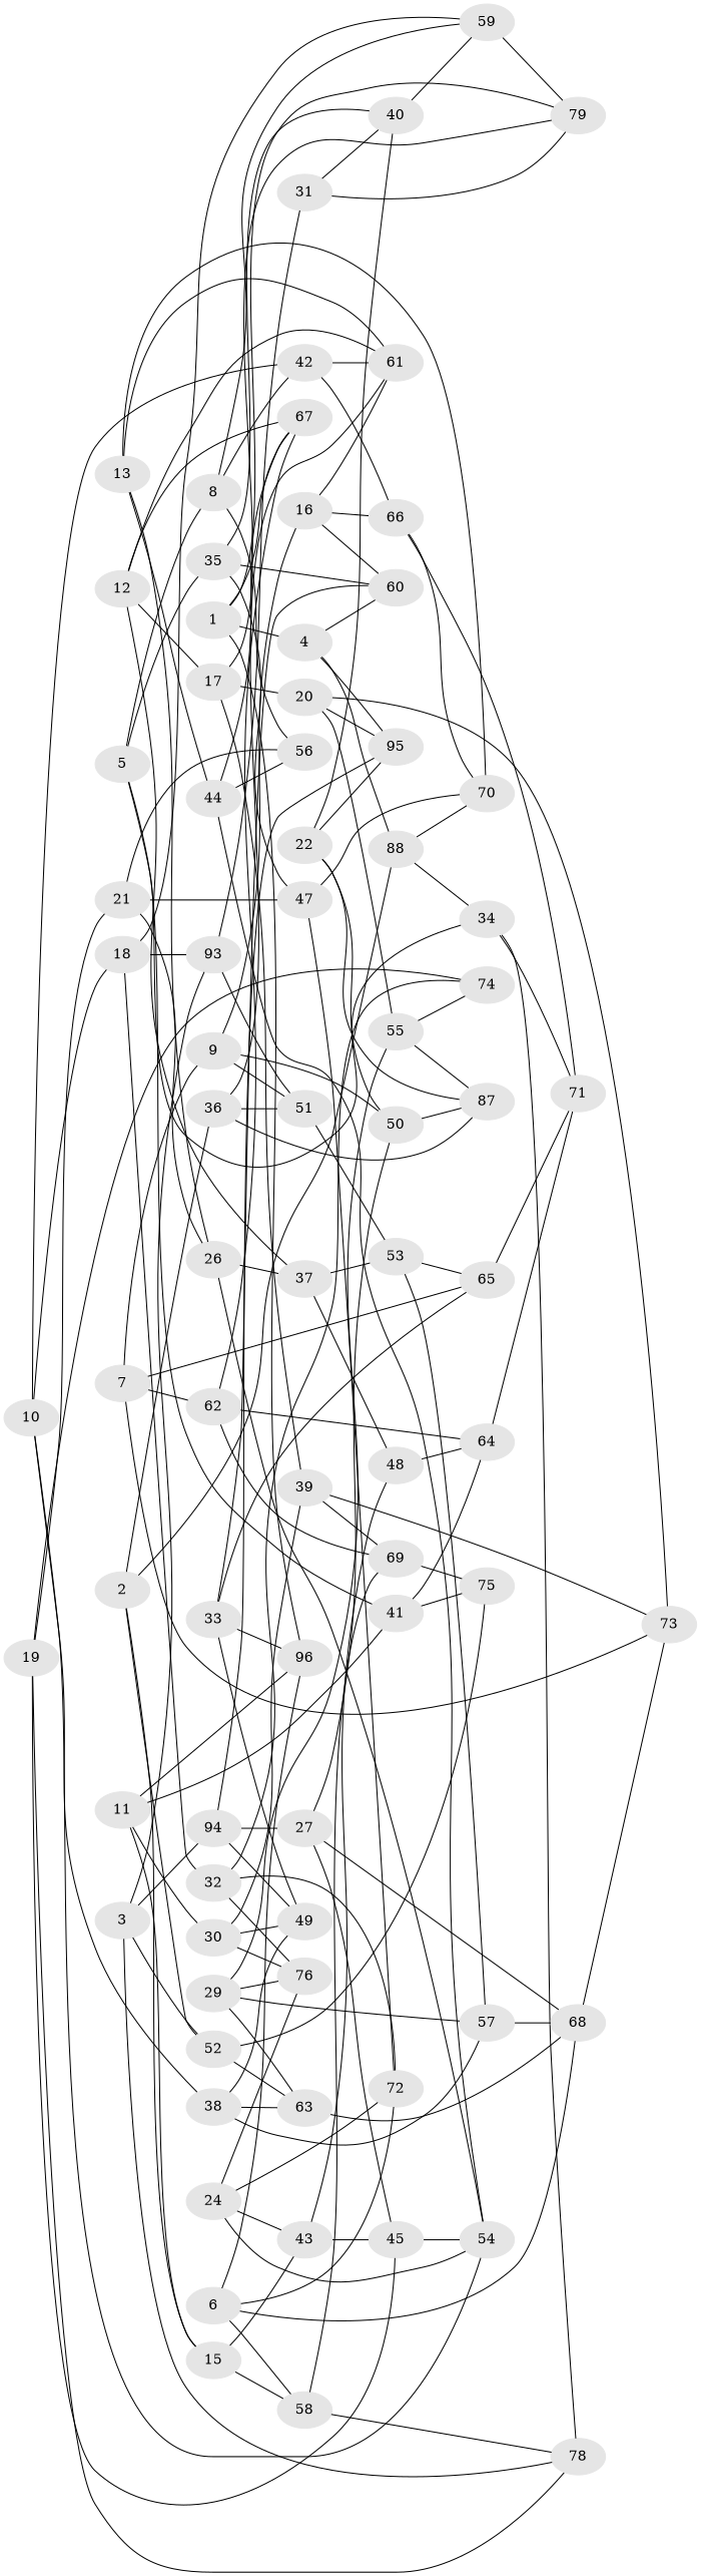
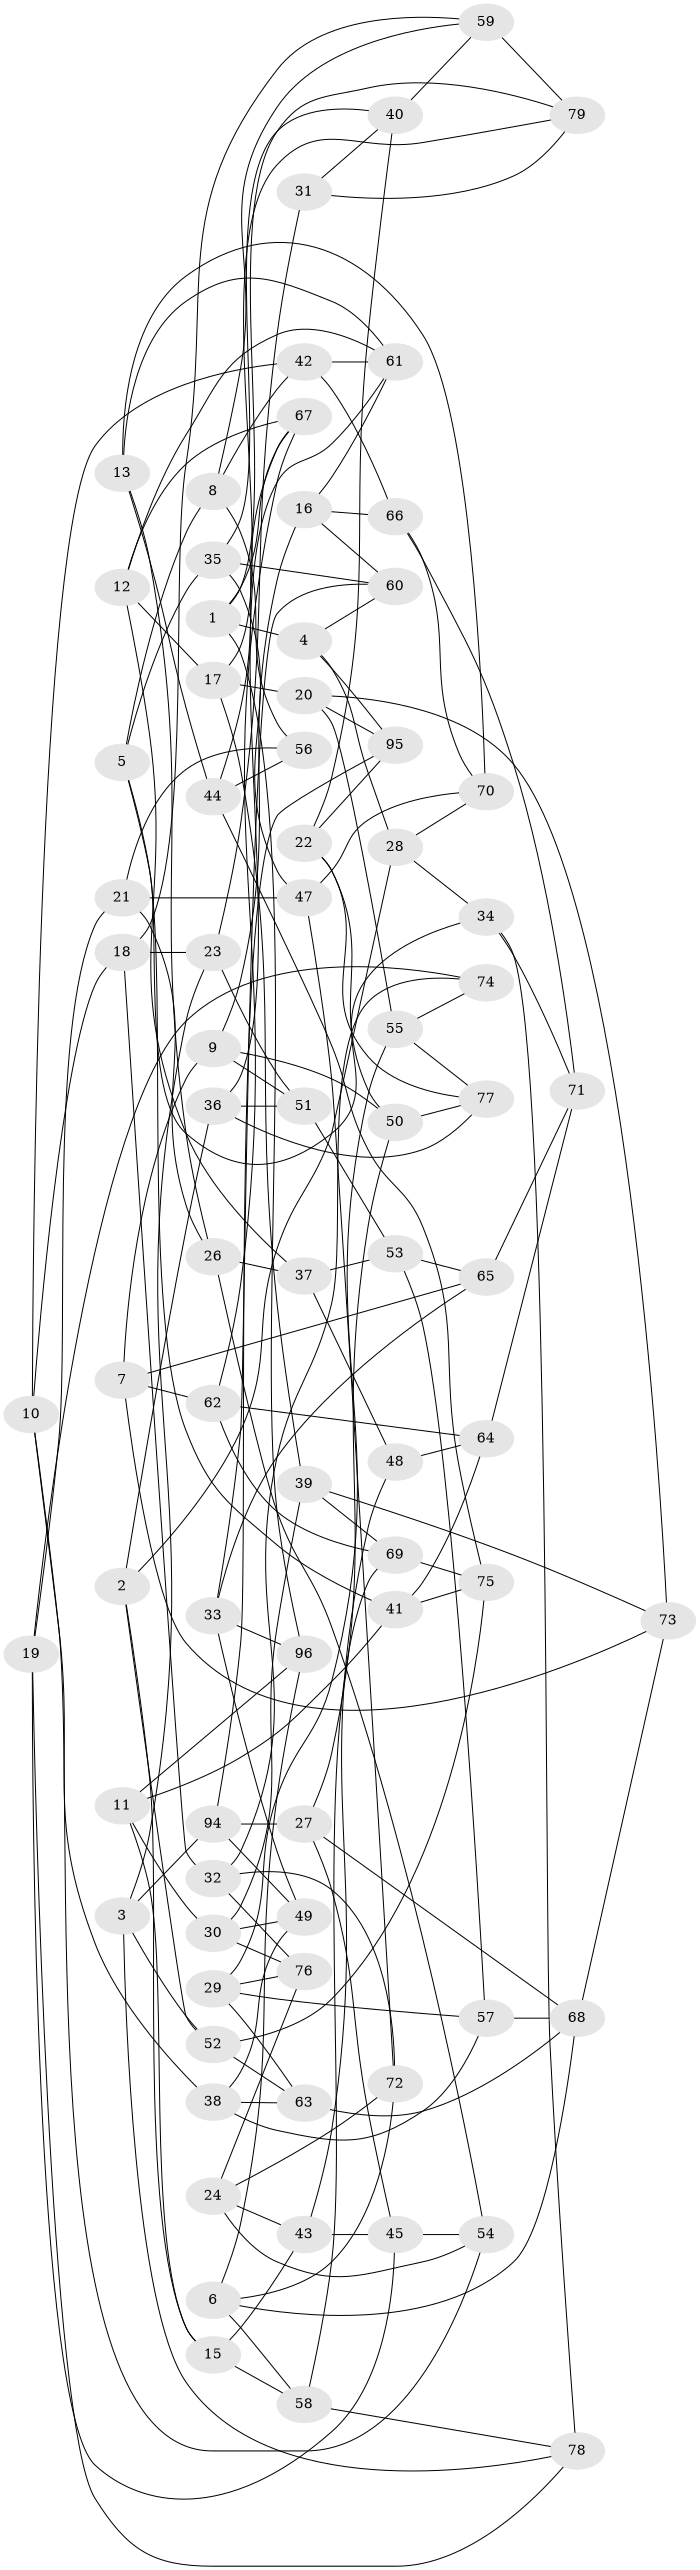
  graph {
    rankdir=LR
    node [color=gray90 style=filled]
    1
    4
    n3 [label=96]
    67
    79
-   28 [label=88]
+   28
    n7 [label=95]
    60
    2
    15
    36
    52
    58
    43
    34
    70
    51
    61
-   77 [label=87]
+   77
    63
    75
    3
    n23 [label=94]
-   23 [label=93]
+   23
    78
    27
    49
    31
    5
    8
    35
    41
    42
    56
    59
    71
    47
    40
    64
    6
    68
    72
    69
    73
    7
    9
    62
    65
    16
    50
    66
    53
    10
    18
    38
    54
    32
    57
    11
    30
    39
    76
    12
    17
    37
    20
    48
    13
    26
    44
    45
    55
    74
    19
    21
    22
    24
    29
    33
    1 -- 4
    1 -- n3
    1 -- 67
    1 -- 79
    4 -- 28
    4 -- n7
    4 -- 60
    28 -- 34
    28 -- 70
    2 -- 28
    2 -- 15
    2 -- 36
    2 -- 52
    15 -- 58
    15 -- 43
    36 -- 51
    36 -- 61
    36 -- 77
    52 -- 63
    52 -- 75
    58 -- 78
    58 -- 69
    43 -- 48
    43 -- 45
    34 -- 78
    34 -- 71
    51 -- 53
    63 -- 68
    3 -- 52
    3 -- n23
    3 -- 23
    3 -- 78
    n23 -- n7
    n23 -- 27
    n23 -- 49
    23 -- 51
    23 -- 31
    27 -- 68
    27 -- 50
    27 -- 45
    31 -- 79
    31 -- 40
    5 -- 34
    5 -- 8
    5 -- 35
    5 -- 41
    8 -- 42
    8 -- 56
    8 -- 59
    35 -- 60
    35 -- 47
    35 -- 40
    41 -- 75
    41 -- 64
    42 -- 61
    42 -- 66
    59 -- 79
    47 -- 70
    47 -- 72
    40 -- 59
    64 -- 71
    6 -- n3
    6 -- 58
    6 -- 68
    6 -- 72
    68 -- 73
    69 -- 75
    7 -- 73
    7 -- 9
    7 -- 62
    7 -- 65
    9 -- 51
    9 -- 16
    9 -- 50
    62 -- 67
    62 -- 64
    62 -- 69
    65 -- 71
    16 -- 60
    16 -- 61
    16 -- 66
    50 -- 77
    66 -- 70
    66 -- 71
    53 -- 65
    53 -- 57
    10 -- 42
    10 -- 18
    10 -- 38
    10 -- 54
    18 -- 23
    18 -- 59
    18 -- 32
    38 -- 63
    38 -- 49
    38 -- 57
    32 -- 72
    32 -- 76
    32 -- 74
    57 -- 68
    11 -- n3
    11 -- 15
    11 -- 41
    11 -- 30
    30 -- 49
    30 -- 39
    30 -- 76
    39 -- 69
    39 -- 73
    12 -- 67
    12 -- 61
    12 -- 17
    12 -- 37
    17 -- 79
    17 -- 39
    17 -- 20
    37 -- 53
    37 -- 48
    20 -- n7
    20 -- 73
    20 -- 55
    48 -- 64
    13 -- 70
    13 -- 61
    13 -- 26
    13 -- 44
    26 -- 54
    26 -- 37
    44 -- 67
-   44 -- 54
+   44 -- 75
    44 -- 56
    45 -- 54
    55 -- 77
    55 -- 74
    19 -- 78
    19 -- 45
    19 -- 74
    19 -- 21
    21 -- 56
    21 -- 47
    21 -- 26
    22 -- n7
    22 -- 77
    22 -- 40
    22 -- 50
    24 -- 43
    24 -- 72
    24 -- 54
    24 -- 76
    29 -- 63
    29 -- 57
    29 -- 76
    29 -- 55
    33 -- n3
    33 -- 60
    33 -- 49
    33 -- 65
  }
